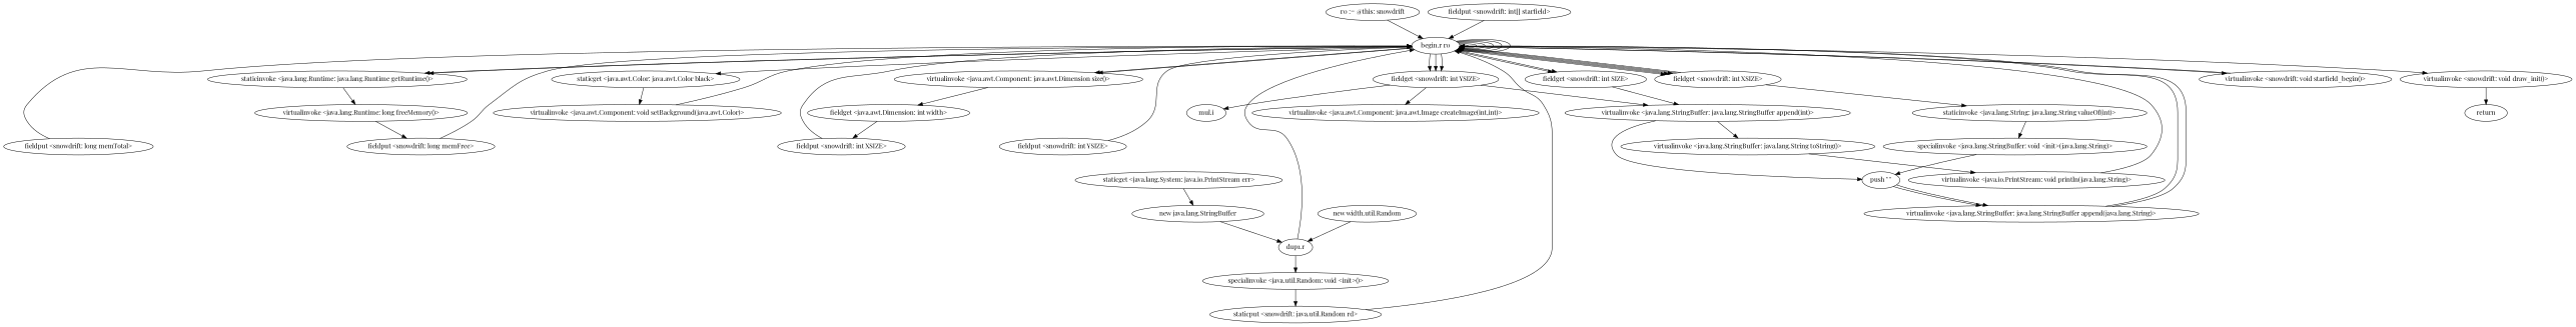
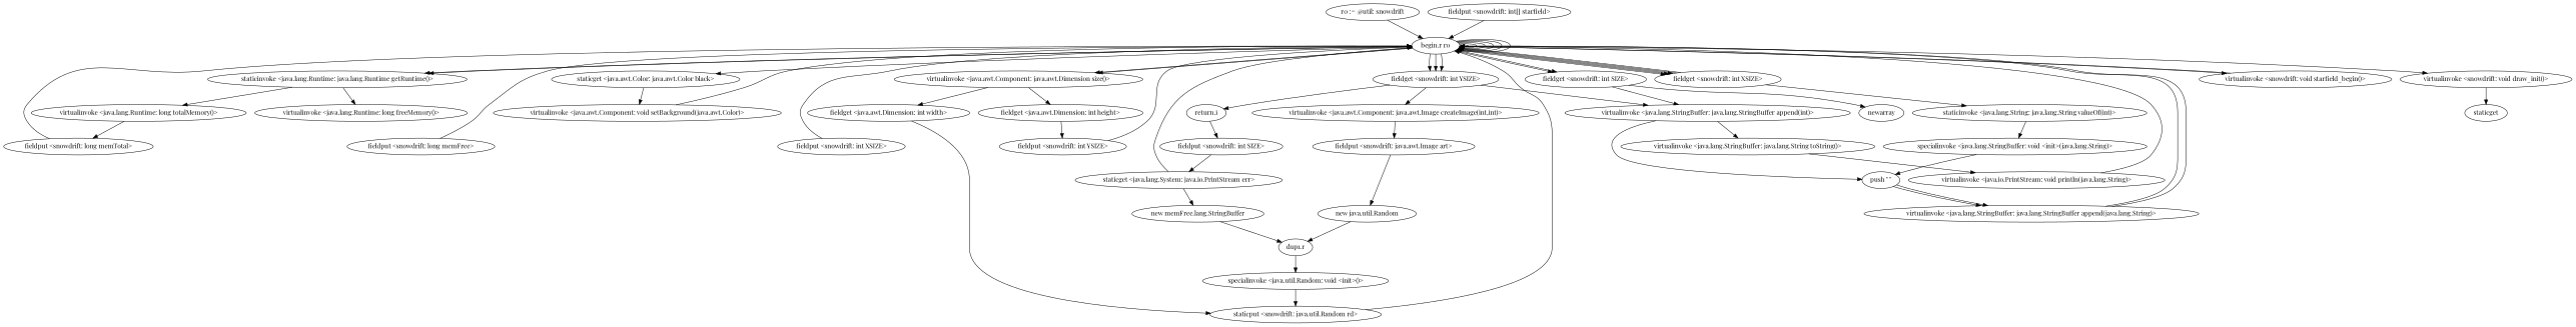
  digraph {
    fontname="Playfair Display"
    node [fontname="Playfair Display"]
    edge [fontname="Playfair Display"]
    n1 [label="begin.r r0"]
-   "r0 := @this: snowdrift"
+   "r0 := @this: snowdrift" [label="r0 := @util: snowdrift"]
    "staticinvoke <java.lang.Runtime: java.lang.Runtime getRuntime()>"
    "staticget <java.awt.Color: java.awt.Color black>"
    "virtualinvoke <java.awt.Component: java.awt.Dimension size()>"
    "fieldget <snowdrift: int XSIZE>"
    "fieldget <snowdrift: int YSIZE>"
    "fieldget <snowdrift: int SIZE>"
    "virtualinvoke <snowdrift: void starfield_begin()>"
    "virtualinvoke <snowdrift: void draw_init()>"
    "virtualinvoke <java.lang.Runtime: long freeMemory()>"
+   "virtualinvoke <java.lang.Runtime: long totalMemory()>"
    "virtualinvoke <java.awt.Component: void setBackground(java.awt.Color)>"
    "fieldget <java.awt.Dimension: int width>"
+   "fieldget <java.awt.Dimension: int height>"
    "staticinvoke <java.lang.String: java.lang.String valueOf(int)>"
-   "mul.i"
+   "mul.i" [label="return.i"]
    "virtualinvoke <java.lang.StringBuffer: java.lang.StringBuffer append(int)>"
    "virtualinvoke <java.awt.Component: java.awt.Image createImage(int,int)>"
-   return
+   newarray
+   return [label=staticget]
    "fieldput <snowdrift: long memFree>"
    "fieldput <snowdrift: long memTotal>"
    "fieldput <snowdrift: int XSIZE>"
    "fieldput <snowdrift: int YSIZE>"
    "specialinvoke <java.lang.StringBuffer: void <init>(java.lang.String)>"
+   "fieldput <snowdrift: int SIZE>"
    "push \" \""
    "virtualinvoke <java.lang.StringBuffer: java.lang.String toString()>"
+   "fieldput <snowdrift: java.awt.Image art>"
    "staticget <java.lang.System: java.io.PrintStream err>"
-   "new java.lang.StringBuffer"
+   "new java.lang.StringBuffer" [label="new memFree.lang.StringBuffer"]
    "dup1.r"
    "specialinvoke <java.util.Random: void <init>()>"
    "staticput <snowdrift: java.util.Random rd>"
    "virtualinvoke <java.lang.StringBuffer: java.lang.StringBuffer append(java.lang.String)>"
    "virtualinvoke <java.io.PrintStream: void println(java.lang.String)>"
    "fieldput <snowdrift: int[] starfield>"
-   "new java.util.Random" [label="new width.util.Random"]
+   "new java.util.Random"
    n1 -> n1
    n1 -> n1
    n1 -> n1
    n1 -> n1
    n1 -> n1
    n1 -> n1
    n1 -> "staticinvoke <java.lang.Runtime: java.lang.Runtime getRuntime()>"
    n1 -> "staticinvoke <java.lang.Runtime: java.lang.Runtime getRuntime()>"
    n1 -> "staticget <java.awt.Color: java.awt.Color black>"
    n1 -> "virtualinvoke <java.awt.Component: java.awt.Dimension size()>"
    n1 -> "virtualinvoke <java.awt.Component: java.awt.Dimension size()>"
    n1 -> "fieldget <snowdrift: int XSIZE>"
    n1 -> "fieldget <snowdrift: int XSIZE>"
    n1 -> "fieldget <snowdrift: int XSIZE>"
    n1 -> "fieldget <snowdrift: int YSIZE>"
    n1 -> "fieldget <snowdrift: int YSIZE>"
    n1 -> "fieldget <snowdrift: int YSIZE>"
    n1 -> "fieldget <snowdrift: int SIZE>"
    n1 -> "fieldget <snowdrift: int SIZE>"
    n1 -> "virtualinvoke <snowdrift: void starfield_begin()>"
    n1 -> "virtualinvoke <snowdrift: void draw_init()>"
    "r0 := @this: snowdrift" -> n1
    "staticinvoke <java.lang.Runtime: java.lang.Runtime getRuntime()>" -> "virtualinvoke <java.lang.Runtime: long freeMemory()>"
+   "staticinvoke <java.lang.Runtime: java.lang.Runtime getRuntime()>" -> "virtualinvoke <java.lang.Runtime: long totalMemory()>"
    "staticget <java.awt.Color: java.awt.Color black>" -> "virtualinvoke <java.awt.Component: void setBackground(java.awt.Color)>"
    "virtualinvoke <java.awt.Component: java.awt.Dimension size()>" -> "fieldget <java.awt.Dimension: int width>"
+   "virtualinvoke <java.awt.Component: java.awt.Dimension size()>" -> "fieldget <java.awt.Dimension: int height>"
    "fieldget <snowdrift: int XSIZE>" -> n1
    "fieldget <snowdrift: int XSIZE>" -> n1
    "fieldget <snowdrift: int XSIZE>" -> "staticinvoke <java.lang.String: java.lang.String valueOf(int)>"
    "fieldget <snowdrift: int YSIZE>" -> "mul.i"
    "fieldget <snowdrift: int YSIZE>" -> "virtualinvoke <java.lang.StringBuffer: java.lang.StringBuffer append(int)>"
    "fieldget <snowdrift: int YSIZE>" -> "virtualinvoke <java.awt.Component: java.awt.Image createImage(int,int)>"
    "fieldget <snowdrift: int SIZE>" -> "virtualinvoke <java.lang.StringBuffer: java.lang.StringBuffer append(int)>"
+   "fieldget <snowdrift: int SIZE>" -> newarray
    "virtualinvoke <snowdrift: void starfield_begin()>" -> n1
    "virtualinvoke <snowdrift: void draw_init()>" -> return
-   "virtualinvoke <java.lang.Runtime: long freeMemory()>" -> "fieldput <snowdrift: long memFree>"
+   "virtualinvoke <java.lang.Runtime: long totalMemory()>" -> "fieldput <snowdrift: long memTotal>"
    "virtualinvoke <java.awt.Component: void setBackground(java.awt.Color)>" -> n1
-   "fieldget <java.awt.Dimension: int width>" -> "fieldput <snowdrift: int XSIZE>"
+   "fieldget <java.awt.Dimension: int width>" -> "staticput <snowdrift: java.util.Random rd>"
+   "fieldget <java.awt.Dimension: int height>" -> "fieldput <snowdrift: int YSIZE>"
    "staticinvoke <java.lang.String: java.lang.String valueOf(int)>" -> "specialinvoke <java.lang.StringBuffer: void <init>(java.lang.String)>"
+   "mul.i" -> "fieldput <snowdrift: int SIZE>"
    "virtualinvoke <java.lang.StringBuffer: java.lang.StringBuffer append(int)>" -> "push \" \""
    "virtualinvoke <java.lang.StringBuffer: java.lang.StringBuffer append(int)>" -> "virtualinvoke <java.lang.StringBuffer: java.lang.String toString()>"
+   "virtualinvoke <java.awt.Component: java.awt.Image createImage(int,int)>" -> "fieldput <snowdrift: java.awt.Image art>"
    "fieldput <snowdrift: long memFree>" -> n1
    "fieldput <snowdrift: long memTotal>" -> n1
    "fieldput <snowdrift: int XSIZE>" -> n1
    "fieldput <snowdrift: int YSIZE>" -> n1
    "specialinvoke <java.lang.StringBuffer: void <init>(java.lang.String)>" -> "push \" \""
+   "fieldput <snowdrift: int SIZE>" -> "staticget <java.lang.System: java.io.PrintStream err>"
    "push \" \"" -> "virtualinvoke <java.lang.StringBuffer: java.lang.StringBuffer append(java.lang.String)>"
    "push \" \"" -> "virtualinvoke <java.lang.StringBuffer: java.lang.StringBuffer append(java.lang.String)>"
    "virtualinvoke <java.lang.StringBuffer: java.lang.String toString()>" -> "virtualinvoke <java.io.PrintStream: void println(java.lang.String)>"
+   "fieldput <snowdrift: java.awt.Image art>" -> "new java.util.Random"
    "staticget <java.lang.System: java.io.PrintStream err>" -> "new java.lang.StringBuffer"
    "new java.lang.StringBuffer" -> "dup1.r"
-   "dup1.r" -> n1
+   "staticget <java.lang.System: java.io.PrintStream err>" -> n1
    "dup1.r" -> "specialinvoke <java.util.Random: void <init>()>"
    "specialinvoke <java.util.Random: void <init>()>" -> "staticput <snowdrift: java.util.Random rd>"
    "staticput <snowdrift: java.util.Random rd>" -> n1
    "virtualinvoke <java.lang.StringBuffer: java.lang.StringBuffer append(java.lang.String)>" -> n1
    "virtualinvoke <java.lang.StringBuffer: java.lang.StringBuffer append(java.lang.String)>" -> n1
    "virtualinvoke <java.io.PrintStream: void println(java.lang.String)>" -> n1
    "fieldput <snowdrift: int[] starfield>" -> n1
    "new java.util.Random" -> "dup1.r"
  }
